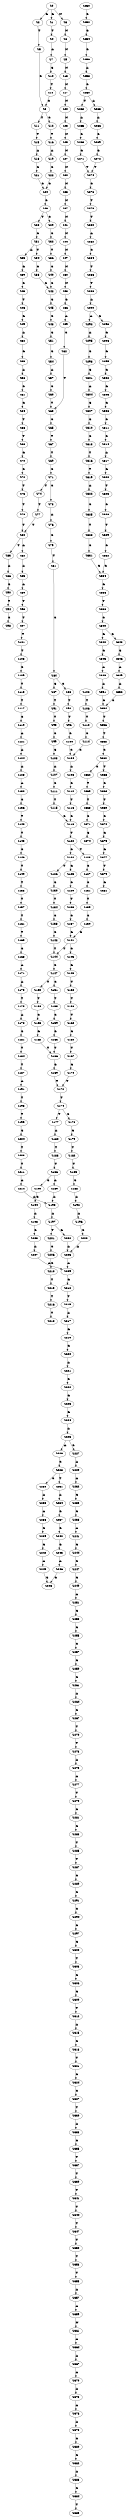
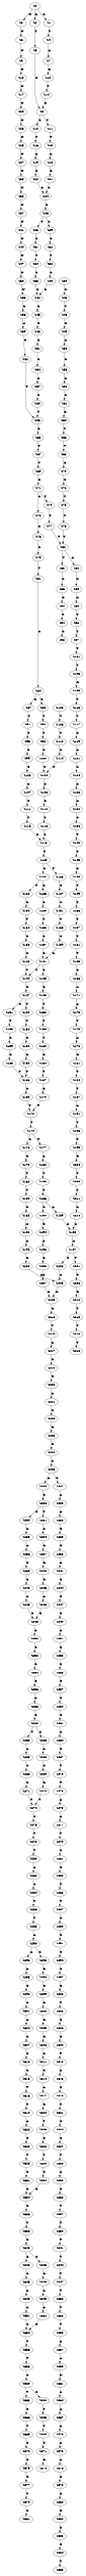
  strict digraph {
    S0
    S1
    S2
    S3
    S4
    S5
    S6
    S7
    S8
    S9
    S10
    S11
    S12
    S13
    S14
    S15
    S16
    S17
    S18
    S19
    S20
    S21
    S22
    S23
    S24
    S25
    S26
    S27
    S28
    S29
    S30
    S31
    S32
    S33
    S34
-   S35
    S36
    S37
    S38
    S39
    S40
    S41
    S42
    S43
    S44
    S45
    S46
    S47
    S48
    S49
    S50
    S51
    S52
    S53
    S54
    S55
    S56
    S57
    S58
    S59
    S60
    S61
    S62
    S63
    S64
    S65
    S66
    S67
    S68
    S69
    S70
    S71
    S72
    S73
    S74
    S75
    S76
    S77
    S78
    S79
    S80
    S81
    S82
    S83
    S84
    S85
    S86
    S87
    S88
    S89
    S90
    S91
    S92
    S93
    S94
    S95
    S96
    S97
    S98
    S99
    S100
    S101
    S103
    S104
    S105
    S102
    S106
    S107
    S108
    S109
    S110
    S111
    S112
    S113
    S114
    S115
    S116
    S117
    S118
    S119
    S120
    S121
    S122
    S123
    S124
    S125
    S126
    S127
    S128
    S129
    S130
    S131
    S132
    S133
    S134
    S135
    S136
    S137
    S138
    S139
    S140
    S141
    S142
    S143
    S144
    S145
    S146
    S147
    S148
    S149
    S150
    S151
    S152
    S153
    S154
    S155
    S156
    S157
    S158
    S159
    S160
    S161
    S162
    S163
    S164
    S165
    S166
    S167
    S168
    S169
    S170
    S171
    S172
    S173
    S174
    S175
    S176
    S177
    S178
    S179
    S180
    S181
    S182
    S183
    S184
    S185
    S186
    S187
    S188
    S189
    S190
    S191
    S192
    S193
    S194
    S195
    S196
    S197
    S198
    S199
    S200
    S201
    S202
    S203
    S204
    S205
    S206
    S207
    S208
    S209
    S210
    S211
    S212
    S213
    S214
    S215
    S216
    S217
    S218
    S219
    S220
    S221
    S222
    S223
    S224
    S225
    S226
    S227
    S228
    S229
    S230
    S231
    S232
    S233
    S234
    S235
    S236
    S237
    S238
    S239
    S240
    S241
    S242
    S243
    S244
    S245
    S246
    S247
    S248
    S249
    S250
    S251
    S252
    S253
    S254
    S255
    S256
    S257
    S258
    S259
    S260
    S261
    S262
    S263
    S264
    S265
    S266
    S267
    S268
    S269
    S270
    S271
    S272
    S273
    S274
    S275
    S276
    S277
    S278
    S279
    S280
    S281
    S282
    S283
    S284
    S285
    S286
    S287
    S288
    S289
    S290
    S291
    S292
    S293
    S294
    S295
    S296
    S297
    S298
    S299
    S300
    S301
    S302
    S303
    S304
    S305
    S306
    S307
    S308
    S309
    S310
    S311
    S312
    S313
    S314
    S315
    S316
    S317
    S318
    S319
    S320
    S321
    S322
    S323
    S324
    S325
    S326
    S327
    S328
    S329
    S330
    S331
    S332
    S333
    S334
    S335
    S336
    S337
    S338
    S339
    S340
    S341
    S342
    S343
    S344
    S345
    S346
    S347
    S348
    S349
    S350
    S351
    S352
    S353
    S354
    S355
    S356
    S357
    S358
    S359
    S360
    S361
    S362
    S363
    S364
    S365
    S366
    S367
    S368
    S369
    S370
    S371
    S372
    S373
    S374
    S375
    S376
    S377
    S378
    S379
    S380
    S381
    S382
    S383
    S384
    S385
    S0 -> S1 [label=G]
    S0 -> S2 [label=G]
    S0 -> S3 [label=N]
    S1 -> S4 [label=T]
    S2 -> S5 [label=T]
    S3 -> S6 [label=N]
    S4 -> S7 [label=A]
    S5 -> S8 [label=C]
    S6 -> S9 [label=N]
    S7 -> S10 [label=G]
    S8 -> S11 [label=T]
    S8 -> S12 [label=C]
    S9 -> S13 [label=N]
    S10 -> S14 [label=T]
    S11 -> S15 [label=T]
    S12 -> S16 [label=T]
    S13 -> S17 [label=N]
    S14 -> S8 [label=C]
    S15 -> S18 [label=A]
    S16 -> S19 [label=A]
    S17 -> S20 [label=N]
    S18 -> S21 [label=G]
    S19 -> S22 [label=G]
    S20 -> S23 [label=N]
    S21 -> S24 [label=C]
    S22 -> S24 [label=C]
    S23 -> S25 [label=N]
    S24 -> S26 [label=C]
    S25 -> S27 [label=N]
    S26 -> S28 [label=T]
    S26 -> S29 [label=C]
    S27 -> S30 [label=N]
    S28 -> S31 [label=C]
    S29 -> S32 [label=C]
    S30 -> S33 [label=N]
    S31 -> S34 [label=T]
-   S31 -> S35 [label=A]
    S32 -> S36 [label=T]
    S33 -> S37 [label=N]
    S34 -> S38 [label=C]
-   S35 -> S39 [label=G]
    S36 -> S40 [label=C]
    S37 -> S41 [label=N]
    S38 -> S42 [label=C]
    S39 -> S43 [label=C]
    S40 -> S42 [label=C]
    S41 -> S44 [label=N]
    S42 -> S45 [label=G]
    S43 -> S46 [label=T]
    S44 -> S47 [label=N]
    S45 -> S48 [label=G]
    S46 -> S49 [label=G]
    S47 -> S50 [label=N]
    S48 -> S51 [label=G]
    S49 -> S52 [label=A]
    S50 -> S53 [label=N]
    S51 -> S54 [label=G]
    S52 -> S55 [label=G]
    S53 -> S56 [label=G]
    S54 -> S57 [label=A]
    S55 -> S58 [label=A]
    S56 -> S59 [label=A]
    S57 -> S60 [label=C]
    S58 -> S61 [label=C]
    S59 -> S62 [label=C]
    S60 -> S63 [label=T]
    S61 -> S64 [label=G]
    S62 -> S63 [label=T]
    S63 -> S65 [label=C]
    S64 -> S66 [label=T]
    S65 -> S67 [label=T]
    S66 -> S68 [label=T]
    S67 -> S69 [label=T]
    S68 -> S70 [label=G]
    S69 -> S71 [label=C]
    S70 -> S72 [label=C]
    S71 -> S73 [label=C]
    S71 -> S74 [label=T]
    S72 -> S75 [label=T]
    S73 -> S76 [label=A]
    S74 -> S77 [label=T]
    S75 -> S78 [label=T]
    S76 -> S79 [label=G]
    S77 -> S80 [label=T]
    S78 -> S80 [label=T]
    S79 -> S81 [label=T]
    S80 -> S82 [label=A]
    S80 -> S83 [label=T]
    S81 -> S84 [label=C]
    S82 -> S85 [label=A]
    S83 -> S86 [label=A]
    S84 -> S87 [label=G]
    S84 -> S88 [label=C]
    S85 -> S89 [label=A]
    S86 -> S90 [label=G]
    S87 -> S91 [label=T]
    S88 -> S92 [label=T]
    S89 -> S93 [label=T]
    S90 -> S94 [label=T]
    S91 -> S95 [label=T]
    S92 -> S96 [label=T]
    S93 -> S97 [label=T]
    S94 -> S98 [label=C]
    S95 -> S99 [label=C]
    S96 -> S100 [label=C]
    S97 -> S101 [label=T]
    S99 -> S103 [label=G]
    S100 -> S104 [label=C]
    S101 -> S105 [label=T]
    S103 -> S107 [label=A]
    S104 -> S108 [label=A]
    S105 -> S109 [label=G]
    S102 -> S106 [label=T]
    S106 -> S110 [label=T]
    S107 -> S111 [label=C]
    S108 -> S112 [label=C]
    S109 -> S113 [label=T]
    S110 -> S114 [label=C]
    S111 -> S115 [label=T]
    S112 -> S116 [label=T]
    S113 -> S117 [label=T]
    S114 -> S104 [label=C]
    S115 -> S118 [label=C]
    S116 -> S118 [label=C]
    S117 -> S119 [label=C]
    S118 -> S120 [label=T]
    S119 -> S121 [label=A]
    S120 -> S122 [label=C]
    S120 -> S123 [label=T]
    S121 -> S124 [label=A]
    S122 -> S125 [label=G]
    S122 -> S126 [label=T]
    S123 -> S127 [label=C]
    S124 -> S128 [label=A]
    S125 -> S129 [label=C]
    S126 -> S130 [label=G]
    S127 -> S131 [label=C]
    S128 -> S132 [label=A]
    S129 -> S133 [label=T]
    S130 -> S134 [label=T]
    S131 -> S135 [label=T]
    S132 -> S136 [label=C]
    S133 -> S137 [label=C]
    S134 -> S138 [label=C]
    S135 -> S139 [label=C]
    S136 -> S140 [label=T]
    S137 -> S141 [label=G]
    S138 -> S142 [label=G]
    S139 -> S141 [label=G]
    S140 -> S143 [label=T]
    S141 -> S144 [label=T]
    S141 -> S145 [label=C]
    S142 -> S144 [label=T]
    S143 -> S146 [label=C]
    S144 -> S147 [label=G]
    S145 -> S148 [label=G]
    S146 -> S149 [label=T]
    S147 -> S150 [label=T]
    S147 -> S151 [label=C]
    S148 -> S152 [label=T]
    S149 -> S153 [label=T]
    S150 -> S154 [label=T]
    S151 -> S155 [label=T]
    S152 -> S156 [label=T]
    S153 -> S157 [label=T]
    S154 -> S158 [label=C]
    S155 -> S159 [label=C]
    S156 -> S160 [label=T]
    S157 -> S161 [label=T]
    S158 -> S162 [label=G]
    S159 -> S163 [label=G]
    S160 -> S164 [label=G]
    S161 -> S165 [label=T]
    S162 -> S166 [label=T]
    S163 -> S166 [label=T]
    S164 -> S167 [label=T]
    S165 -> S168 [label=C]
    S166 -> S169 [label=G]
    S167 -> S170 [label=G]
    S168 -> S171 [label=A]
    S169 -> S172 [label=T]
    S170 -> S172 [label=T]
    S171 -> S173 [label=A]
    S172 -> S174 [label=T]
    S173 -> S175 [label=T]
    S174 -> S176 [label=C]
    S174 -> S177 [label=T]
    S175 -> S178 [label=A]
    S176 -> S179 [label=G]
    S177 -> S180 [label=A]
    S178 -> S181 [label=G]
    S179 -> S182 [label=T]
    S180 -> S183 [label=T]
    S181 -> S184 [label=T]
    S182 -> S185 [label=T]
    S183 -> S186 [label=T]
    S184 -> S187 [label=T]
    S185 -> S188 [label=G]
    S186 -> S189 [label=A]
    S186 -> S190 [label=G]
    S187 -> S191 [label=A]
    S188 -> S192 [label=A]
    S189 -> S193 [label=A]
    S190 -> S194 [label=G]
    S191 -> S195 [label=T]
    S192 -> S196 [label=A]
    S193 -> S197 [label=A]
    S194 -> S198 [label=A]
    S195 -> S199 [label=T]
    S196 -> S200 [label=G]
    S197 -> S201 [label=T]
    S197 -> S202 [label=G]
    S198 -> S203 [label=G]
    S199 -> S204 [label=G]
    S200 -> S205 [label=A]
    S201 -> S206 [label=C]
    S202 -> S205 [label=A]
    S203 -> S207 [label=A]
    S204 -> S208 [label=T]
    S205 -> S209 [label=A]
    S206 -> S210 [label=G]
    S207 -> S209 [label=A]
    S208 -> S211 [label=T]
    S209 -> S212 [label=G]
    S210 -> S213 [label=T]
    S211 -> S214 [label=A]
    S212 -> S215 [label=T]
    S213 -> S216 [label=T]
    S214 -> S193 [label=A]
    S215 -> S217 [label=A]
    S216 -> S218 [label=T]
    S217 -> S219 [label=G]
    S219 -> S220 [label=G]
    S220 -> S221 [label=A]
    S221 -> S222 [label=C]
    S222 -> S223 [label=G]
    S223 -> S224 [label=G]
    S224 -> S225 [label=A]
    S225 -> S226 [label=A]
    S225 -> S227 [label=C]
    S226 -> S228 [label=C]
    S227 -> S229 [label=A]
    S228 -> S230 [label=C]
    S228 -> S231 [label=T]
    S229 -> S232 [label=A]
    S230 -> S233 [label=A]
    S231 -> S234 [label=A]
    S232 -> S235 [label=G]
    S233 -> S236 [label=A]
    S234 -> S237 [label=G]
    S235 -> S238 [label=G]
    S236 -> S239 [label=G]
    S237 -> S240 [label=G]
    S238 -> S241 [label=A]
    S239 -> S242 [label=G]
    S240 -> S243 [label=G]
    S241 -> S244 [label=G]
    S242 -> S245 [label=A]
    S243 -> S246 [label=A]
    S244 -> S247 [label=C]
    S245 -> S248 [label=G]
    S246 -> S248 [label=G]
    S247 -> S249 [label=G]
+   S248 -> S250 [label=A]
    S249 -> S251 [label=A]
    S250 -> S252 [label=C]
    S251 -> S253 [label=G]
    S252 -> S254 [label=G]
    S253 -> S255 [label=G]
    S254 -> S256 [label=G]
    S255 -> S257 [label=C]
    S256 -> S258 [label=A]
    S257 -> S259 [label=G]
    S258 -> S260 [label=C]
    S259 -> S261 [label=G]
    S260 -> S262 [label=T]
    S260 -> S263 [label=A]
    S261 -> S264 [label=A]
    S262 -> S265 [label=A]
    S263 -> S266 [label=A]
    S264 -> S267 [label=C]
    S265 -> S268 [label=C]
    S266 -> S269 [label=C]
    S267 -> S270 [label=T]
    S268 -> S271 [label=G]
    S269 -> S272 [label=G]
    S270 -> S273 [label=T]
    S271 -> S274 [label=T]
    S272 -> S274 [label=T]
    S273 -> S275 [label=A]
    S274 -> S276 [label=C]
    S275 -> S277 [label=A]
    S276 -> S278 [label=T]
    S277 -> S279 [label=T]
    S278 -> S280 [label=T]
    S279 -> S281 [label=C]
    S280 -> S282 [label=A]
    S281 -> S283 [label=G]
    S282 -> S284 [label=C]
    S283 -> S285 [label=T]
    S284 -> S286 [label=T]
    S285 -> S287 [label=T]
    S286 -> S288 [label=T]
    S287 -> S289 [label=C]
    S288 -> S290 [label=A]
    S289 -> S291 [label=C]
    S290 -> S292 [label=A]
    S290 -> S293 [label=G]
    S291 -> S294 [label=C]
    S292 -> S295 [label=A]
    S293 -> S296 [label=G]
    S294 -> S297 [label=C]
    S295 -> S298 [label=G]
    S296 -> S299 [label=G]
    S297 -> S300 [label=G]
    S298 -> S301 [label=G]
    S299 -> S302 [label=G]
    S300 -> S303 [label=T]
    S301 -> S304 [label=A]
    S302 -> S305 [label=G]
    S303 -> S306 [label=G]
    S304 -> S307 [label=G]
    S305 -> S308 [label=G]
    S306 -> S309 [label=G]
    S307 -> S310 [label=G]
    S308 -> S311 [label=C]
    S309 -> S312 [label=T]
    S310 -> S313 [label=G]
    S311 -> S314 [label=C]
    S312 -> S315 [label=A]
    S313 -> S316 [label=T]
    S314 -> S317 [label=A]
    S315 -> S318 [label=C]
    S316 -> S319 [label=T]
    S317 -> S320 [label=G]
    S318 -> S321 [label=T]
    S319 -> S322 [label=A]
    S320 -> S323 [label=T]
    S321 -> S324 [label=C]
    S322 -> S325 [label=C]
    S323 -> S326 [label=C]
    S324 -> S327 [label=C]
    S325 -> S328 [label=T]
    S326 -> S329 [label=T]
    S327 -> S330 [label=T]
    S328 -> S331 [label=C]
    S329 -> S332 [label=C]
    S330 -> S333 [label=A]
    S331 -> S334 [label=G]
    S332 -> S334 [label=G]
    S333 -> S335 [label=C]
    S334 -> S336 [label=G]
    S335 -> S337 [label=T]
    S336 -> S338 [label=T]
    S337 -> S339 [label=T]
    S338 -> S340 [label=C]
    S339 -> S341 [label=T]
    S340 -> S342 [label=G]
    S340 -> S343 [label=C]
    S341 -> S344 [label=T]
    S342 -> S345 [label=G]
    S343 -> S346 [label=G]
    S344 -> S347 [label=T]
    S345 -> S348 [label=A]
    S346 -> S349 [label=A]
    S347 -> S350 [label=T]
    S348 -> S351 [label=A]
    S349 -> S352 [label=A]
    S350 -> S353 [label=T]
    S351 -> S354 [label=C]
    S352 -> S354 [label=C]
    S353 -> S355 [label=T]
    S354 -> S356 [label=T]
    S355 -> S357 [label=A]
    S356 -> S358 [label=T]
    S357 -> S359 [label=A]
    S358 -> S360 [label=C]
    S359 -> S361 [label=N]
    S360 -> S362 [label=C]
    S360 -> S363 [label=T]
    S361 -> S364 [label=A]
    S362 -> S365 [label=T]
    S363 -> S366 [label=C]
    S364 -> S367 [label=A]
    S365 -> S368 [label=T]
    S366 -> S369 [label=T]
    S367 -> S370 [label=A]
    S368 -> S371 [label=C]
    S369 -> S372 [label=C]
    S370 -> S373 [label=A]
    S371 -> S374 [label=G]
    S372 -> S375 [label=G]
    S373 -> S376 [label=A]
    S375 -> S377 [label=G]
    S376 -> S378 [label=A]
    S377 -> S379 [label=T]
    S378 -> S380 [label=C]
    S379 -> S381 [label=G]
    S380 -> S382 [label=G]
    S382 -> S383 [label=A]
    S383 -> S384 [label=C]
    S384 -> S385 [label=T]
  }
